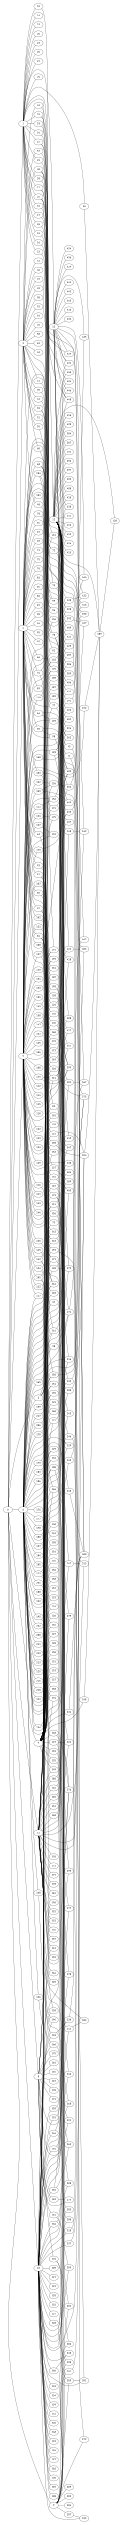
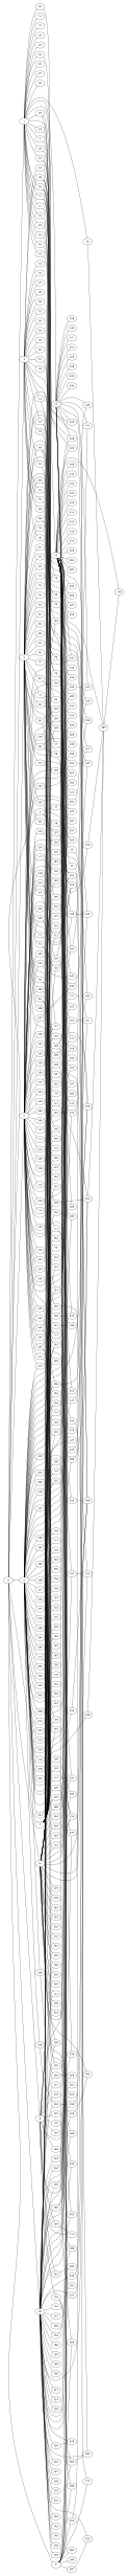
  graph {
    fontname="JetBrains Mono"
    rankdir=LR
    node [fontname="JetBrains Mono"]
    edge [fontname="JetBrains Mono"]
    0
    1
    2
    3
    4
    5
    6
    7
    8
    9
    10
    11
    12
    13
    14
    15
    16
    17
    18
    19
    20
    21
    22
    23
    24
    25
    26
    27
    28
    29
    30
    31
    32
    33
    34
    35
    36
    169
    37
    38
    137
    316
    39
    40
    41
    42
    43
    44
    45
    46
    47
    48
    49
    50
    51
    52
    53
    54
    55
    56
    57
    58
    59
    60
    61
    62
    63
    64
    65
    66
    67
    68
    69
    70
    71
    72
    73
    74
    75
    76
    77
    78
    79
    80
    81
    82
    83
    84
    85
    86
    87
    88
    89
    90
    91
    92
    93
    94
    95
    96
    97
    98
    99
    100
    101
    102
    103
    104
    251
    128
    130
    131
    132
    133
    134
    129
    136
    138
    139
    140
    141
    142
    143
    144
    145
    146
    147
    148
    149
    150
    151
    152
    153
    154
    155
    156
    157
    158
    159
    160
    161
    162
    163
    135
    105
    106
    107
    108
    109
    110
    111
    112
    113
    114
    115
    116
    117
    118
    119
    120
    121
    122
    123
    124
    125
    126
    127
    164
    165
    166
    167
    168
    170
    171
    172
    173
    174
    175
    176
    177
    178
    179
    180
    181
    182
    183
    184
    185
    186
    187
    188
    189
    190
    191
    192
    193
    194
    195
    196
    197
    198
    199
    200
    201
    202
    203
    204
    205
    206
    207
    208
    209
    210
    211
    212
    213
    214
    215
    216
    217
    218
    221
    256
    258
    259
    260
    257
    219
    220
    222
    223
    224
    225
    226
    227
    228
    229
    230
    231
    232
    233
    234
    235
    236
    237
    238
    239
    240
    241
    242
    243
    244
    245
    246
    247
    248
    249
    250
    252
    253
    254
    255
    449
    349
    366
    261
    262
    263
    264
    265
    266
    267
    268
    269
    270
    271
    272
    273
    274
    275
    276
    277
    288
    290
    291
    289
    278
    279
    280
    281
-   282
    283
    284
    285
    286
    287
    292
    293
    294
    295
    296
    297
    298
    299
    300
    301
    302
    303
    304
    305
    306
    307
    308
    309
    310
    311
    312
    313
    314
    315
    317
    318
    319
    320
    321
    322
    323
    324
    325
    326
    327
    328
    329
    330
    331
    332
    333
    334
    335
    336
    337
    338
    339
    340
    341
    343
-   344
    345
    346
    347
    348
    350
    351
    352
    353
    354
    355
    356
    357
    358
    359
    360
    361
    362
    363
    364
    365
    367
    368
    369
    370
    371
    372
    373
    374
    375
    376
    377
    378
    379
    380
    381
    382
    383
    384
    386
    387
    388
    389
    390
    385
    392
    393
    394
    395
    396
    397
    398
    399
    400
    401
    402
    403
    404
    405
    406
    407
    408
    409
    410
    411
    412
    413
    414
    415
    416
    417
    418
    419
    420
    421
    422
    423
    424
    425
    426
    391
    428
    427
    429
    430
    431
    432
    433
    434
    435
    436
    437
    438
    439
    440
    441
    442
    443
    444
    445
    446
    447
    448
    0 -- 1
    0 -- 2
    0 -- 3
    0 -- 4
    0 -- 5
    0 -- 6
    0 -- 7
    0 -- 8
    0 -- 9
    0 -- 10
    0 -- 11
    1 -- 12
    1 -- 13
    1 -- 14
    1 -- 15
    1 -- 16
    1 -- 17
    1 -- 18
    1 -- 19
    1 -- 20
    1 -- 21
    1 -- 22
    1 -- 23
    1 -- 24
    1 -- 25
    1 -- 26
    1 -- 27
    1 -- 28
    1 -- 29
    1 -- 30
    1 -- 31
    1 -- 32
    1 -- 33
    1 -- 34
    1 -- 35
    1 -- 36
    1 -- 169
    2 -- 37
    2 -- 38
    2 -- 137
    2 -- 316
    3 -- 39
    3 -- 40
    3 -- 41
    3 -- 42
    3 -- 43
    3 -- 44
    3 -- 45
    3 -- 46
    3 -- 47
    3 -- 48
    3 -- 49
    3 -- 50
    3 -- 51
    3 -- 52
    3 -- 53
    3 -- 54
    3 -- 55
    3 -- 56
    3 -- 57
    3 -- 58
    3 -- 59
    3 -- 60
    3 -- 61
    3 -- 62
    4 -- 63
    4 -- 64
    4 -- 65
    4 -- 66
    4 -- 67
    4 -- 68
    4 -- 69
    4 -- 70
    4 -- 71
    4 -- 72
    4 -- 73
    4 -- 74
    4 -- 75
    4 -- 76
    4 -- 77
    4 -- 78
    4 -- 79
    4 -- 80
    4 -- 81
    4 -- 82
    4 -- 83
    4 -- 84
    4 -- 85
    4 -- 86
    4 -- 87
    4 -- 88
    4 -- 89
    4 -- 90
    4 -- 91
    4 -- 92
    4 -- 93
    4 -- 94
    4 -- 95
    4 -- 96
    4 -- 97
    4 -- 98
    4 -- 99
    4 -- 100
    4 -- 101
    4 -- 102
    4 -- 103
    4 -- 104
    4 -- 251
    5 -- 137
    5 -- 128
    5 -- 130
    5 -- 131
    5 -- 132
    5 -- 133
    5 -- 134
    5 -- 129
    5 -- 136
    5 -- 138
    5 -- 139
    5 -- 140
    5 -- 141
    5 -- 142
    5 -- 143
    5 -- 144
    5 -- 145
    5 -- 146
    5 -- 147
    5 -- 148
    5 -- 149
    5 -- 150
    5 -- 151
    5 -- 152
    5 -- 153
    5 -- 154
    5 -- 155
    5 -- 156
    5 -- 157
    5 -- 158
    5 -- 159
    5 -- 160
    5 -- 161
    5 -- 162
    5 -- 163
    5 -- 135
    5 -- 105
    5 -- 106
    5 -- 107
    5 -- 108
    5 -- 109
    5 -- 110
    5 -- 111
    5 -- 112
    5 -- 113
    5 -- 114
    5 -- 115
    5 -- 116
    5 -- 117
    5 -- 118
    5 -- 119
    5 -- 120
    5 -- 121
    5 -- 122
    5 -- 123
    5 -- 124
    5 -- 125
    5 -- 126
    5 -- 127
    6 -- 169
    6 -- 117
    6 -- 164
    6 -- 165
    6 -- 166
    6 -- 167
    6 -- 168
    6 -- 170
    6 -- 171
    6 -- 172
    6 -- 173
    6 -- 174
    6 -- 175
    6 -- 176
    6 -- 177
    6 -- 178
    6 -- 179
    6 -- 180
    6 -- 181
    6 -- 182
    6 -- 183
    6 -- 184
    6 -- 185
    6 -- 186
    6 -- 187
    6 -- 188
    6 -- 189
    6 -- 190
    6 -- 191
    6 -- 192
    6 -- 193
    6 -- 194
    6 -- 195
    6 -- 196
    6 -- 197
    6 -- 198
    6 -- 199
    6 -- 200
    6 -- 201
    6 -- 202
    6 -- 203
    6 -- 204
    6 -- 205
    6 -- 206
    6 -- 207
    6 -- 208
    6 -- 209
    6 -- 210
    6 -- 211
    6 -- 212
    6 -- 213
    6 -- 214
    6 -- 215
    6 -- 216
    6 -- 217
    6 -- 218
    6 -- 221
    7 -- 77
    7 -- 251
    7 -- 221
    7 -- 256
    7 -- 258
    7 -- 259
    7 -- 260
    7 -- 257
    7 -- 219
    7 -- 220
    7 -- 222
    7 -- 223
    7 -- 224
    7 -- 225
    7 -- 226
    7 -- 227
    7 -- 228
    7 -- 229
    7 -- 230
    7 -- 231
    7 -- 232
    7 -- 233
    7 -- 234
    7 -- 235
    7 -- 236
    7 -- 237
    7 -- 238
    7 -- 239
    7 -- 240
    7 -- 241
    7 -- 242
    7 -- 243
    7 -- 244
    7 -- 245
    7 -- 246
    7 -- 247
    7 -- 248
    7 -- 249
    7 -- 250
    7 -- 252
    7 -- 253
    7 -- 254
    7 -- 255
    7 -- 449
    7 -- 349
    7 -- 366
    8 -- 261
    8 -- 262
    8 -- 263
    8 -- 264
    8 -- 265
    8 -- 266
    8 -- 267
    8 -- 268
    8 -- 269
    8 -- 270
    8 -- 271
    8 -- 272
    8 -- 273
    8 -- 274
    8 -- 275
    8 -- 276
    8 -- 277
    9 -- 288
    9 -- 290
    9 -- 291
    9 -- 289
    9 -- 278
    9 -- 279
    9 -- 280
    9 -- 281
-   9 -- 282
    9 -- 283
    9 -- 284
    9 -- 285
    9 -- 286
    9 -- 287
    10 -- 316
    10 -- 292
    10 -- 293
    10 -- 294
    10 -- 295
    10 -- 296
    10 -- 297
    10 -- 298
    10 -- 299
    10 -- 300
    10 -- 301
    10 -- 302
    10 -- 303
    10 -- 304
    10 -- 305
    10 -- 306
    10 -- 307
    10 -- 308
    10 -- 309
    10 -- 310
    10 -- 311
    10 -- 312
    10 -- 313
    10 -- 314
    10 -- 315
    10 -- 317
    10 -- 318
    10 -- 319
    10 -- 320
    10 -- 321
    10 -- 322
    10 -- 323
    10 -- 324
    10 -- 325
    10 -- 326
    10 -- 327
    10 -- 328
    10 -- 329
    10 -- 330
    10 -- 331
    10 -- 332
    10 -- 333
    10 -- 334
    10 -- 335
    10 -- 336
    10 -- 337
    10 -- 338
    10 -- 339
    10 -- 340
    10 -- 341
    10 -- 343
-   10 -- 344
    10 -- 345
    10 -- 346
    10 -- 347
    10 -- 348
    11 -- 73
    11 -- 349
    11 -- 366
    11 -- 286
    11 -- 350
    11 -- 351
    11 -- 352
    11 -- 353
    11 -- 354
    11 -- 355
    11 -- 356
    11 -- 357
    11 -- 358
    11 -- 359
    11 -- 360
    11 -- 361
    11 -- 362
    11 -- 363
    11 -- 364
    11 -- 365
    11 -- 367
    11 -- 368
    11 -- 369
    11 -- 370
    11 -- 371
    11 -- 372
    11 -- 373
    11 -- 374
    11 -- 375
    11 -- 376
    11 -- 377
    11 -- 378
    11 -- 379
    11 -- 380
    11 -- 381
    11 -- 382
    11 -- 383
    12 -- 120
    12 -- 347
    12 -- 384
    12 -- 386
    12 -- 387
    12 -- 388
    12 -- 389
    12 -- 390
    12 -- 385
    12 -- 392
    12 -- 393
    12 -- 394
    12 -- 395
    12 -- 396
    12 -- 397
    12 -- 398
    12 -- 399
    12 -- 400
    12 -- 401
    12 -- 402
    12 -- 403
    12 -- 404
    12 -- 405
    12 -- 406
    12 -- 407
    12 -- 408
    12 -- 409
    12 -- 410
    12 -- 411
    12 -- 412
    12 -- 413
    12 -- 414
    12 -- 415
    12 -- 416
    12 -- 417
    12 -- 418
    12 -- 419
    12 -- 420
    12 -- 421
    12 -- 422
    12 -- 423
    12 -- 424
    12 -- 425
    12 -- 426
    12 -- 391
    12 -- 428
    12 -- 427
    13 -- 449
    13 -- 429
    13 -- 430
    13 -- 431
    13 -- 432
    13 -- 433
    13 -- 434
    13 -- 435
    13 -- 436
    13 -- 437
    13 -- 438
    13 -- 439
    13 -- 440
    13 -- 441
    13 -- 442
    13 -- 443
    13 -- 444
    13 -- 445
    13 -- 446
    13 -- 447
    13 -- 448
    15 -- 371
    15 -- 448
    16 -- 272
    17 -- 244
    18 -- 372
    21 -- 187
    21 -- 331
    22 -- 136
    24 -- 360
    26 -- 245
    28 -- 209
    29 -- 161
    29 -- 424
    31 -- 191
    32 -- 204
    33 -- 326
    34 -- 79
    35 -- 72
    35 -- 175
    35 -- 314
    36 -- 389
    38 -- 174
    137 -- 189
    39 -- 278
    40 -- 99
    40 -- 171
    40 -- 429
    41 -- 431
    44 -- 182
    45 -- 367
    48 -- 361
    51 -- 77
    53 -- 402
    55 -- 207
    57 -- 262
    59 -- 159
    59 -- 375
    60 -- 198
    61 -- 400
    63 -- 126
    64 -- 139
    64 -- 324
    66 -- 110
    68 -- 70
    68 -- 96
    68 -- 273
    70 -- 148
    70 -- 252
    72 -- 262
    74 -- 81
    74 -- 138
    77 -- 181
    78 -- 298
    79 -- 235
    80 -- 137
    83 -- 246
    84 -- 173
    84 -- 366
    84 -- 323
    87 -- 402
    88 -- 98
    88 -- 395
    89 -- 110
    89 -- 356
    91 -- 179
    91 -- 253
    92 -- 242
    92 -- 350
    93 -- 201
    98 -- 315
    100 -- 193
    101 -- 204
    102 -- 343
    103 -- 311
    103 -- 376
    104 -- 263
    104 -- 431
    128 -- 313
    128 -- 393
    128 -- 398
    131 -- 167
    133 -- 296
    134 -- 175
    138 -- 299
    140 -- 425
    142 -- 83
    142 -- 203
    142 -- 222
    144 -- 311
    144 -- 395
    145 -- 280
    147 -- 159
    148 -- 169
    149 -- 191
    152 -- 389
    154 -- 260
    156 -- 446
    157 -- 220
    157 -- 235
    160 -- 409
    162 -- 236
    105 -- 111
    105 -- 312
    105 -- 382
    107 -- 214
    109 -- 236
    109 -- 449
    110 -- 121
    110 -- 440
    111 -- 130
    111 -- 329
    113 -- 156
    116 -- 361
    119 -- 204
    120 -- 433
    121 -- 403
    125 -- 171
    126 -- 288
    126 -- 402
    127 -- 132
    165 -- 361
    166 -- 266
    167 -- 174
    168 -- 318
    170 -- 314
    171 -- 247
    172 -- 329
    172 -- 358
    173 -- 239
    173 -- 243
    174 -- 390
    180 -- 229
    181 -- 367
    183 -- 251
    186 -- 196
    188 -- 338
    190 -- 350
    193 -- 301
    194 -- 200
    195 -- 295
    197 -- 232
    198 -- 316
    198 -- 375
    199 -- 438
    200 -- 281
    204 -- 300
    205 -- 374
    206 -- 422
    210 -- 400
    214 -- 354
    217 -- 391
    221 -- 394
    259 -- 277
    219 -- 324
    219 -- 346
    220 -- 372
    220 -- 448
    225 -- 321
    234 -- 400
    235 -- 426
    236 -- 252
    238 -- 376
    239 -- 375
    242 -- 405
    245 -- 283
    246 -- 279
    247 -- 313
    248 -- 389
    249 -- 427
    252 -- 444
    261 -- 305
    263 -- 386
    266 -- 268
    269 -- 274
    273 -- 407
    276 -- 290
    276 -- 285
    291 -- 442
    285 -- 301
    287 -- 325
    292 -- 404
    298 -- 354
    300 -- 354
    303 -- 447
    304 -- 340
    310 -- 433
    311 -- 385
    311 -- 406
    314 -- 401
    315 -- 383
    318 -- 330
    323 -- 421
    330 -- 400
    332 -- 395
    335 -- 363
    335 -- 405
    336 -- 376
    337 -- 400
-   344 -- 419
    350 -- 403
    351 -- 388
    354 -- 389
    356 -- 379
    362 -- 437
    365 -- 418
    368 -- 417
    371 -- 423
    380 -- 402
    389 -- 428
    393 -- 427
    391 -- 435
  }
